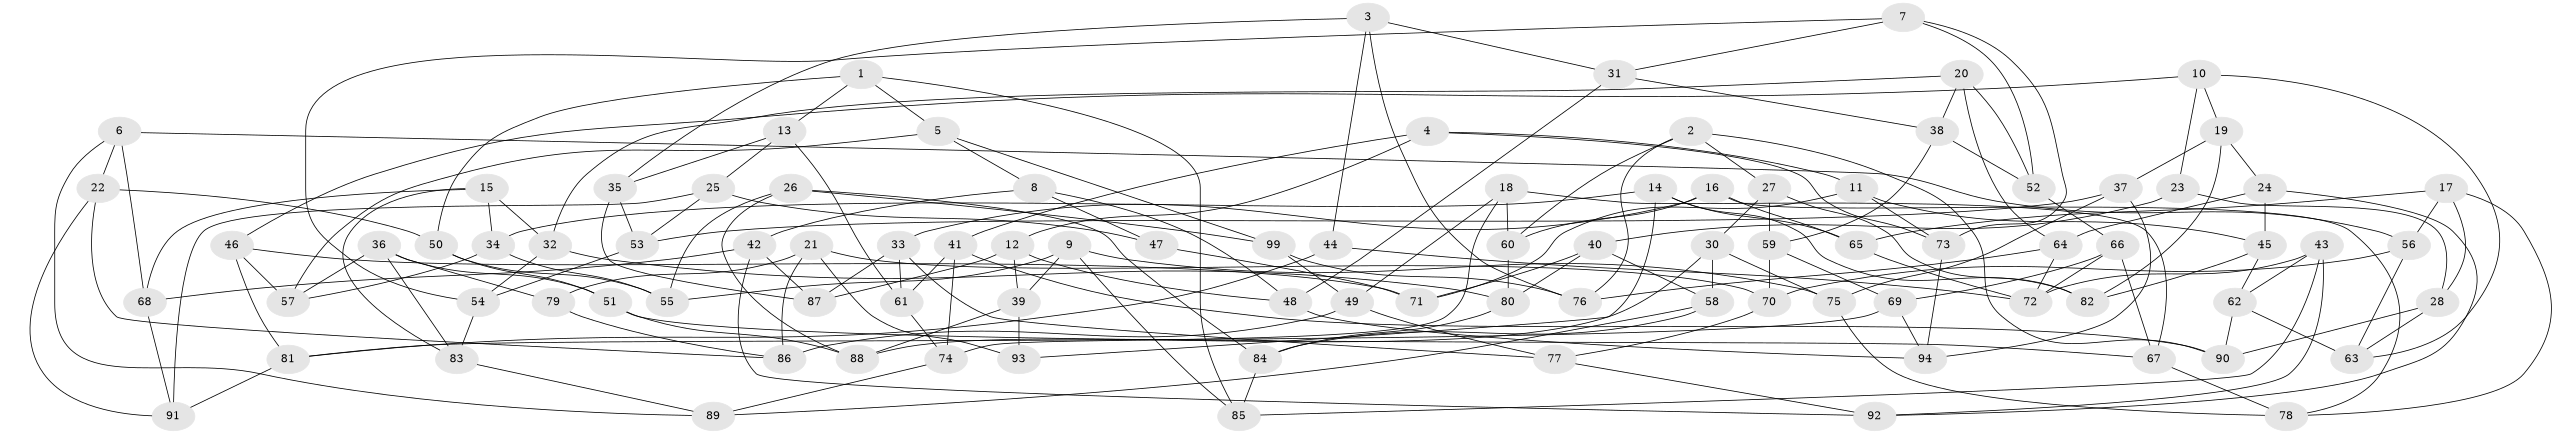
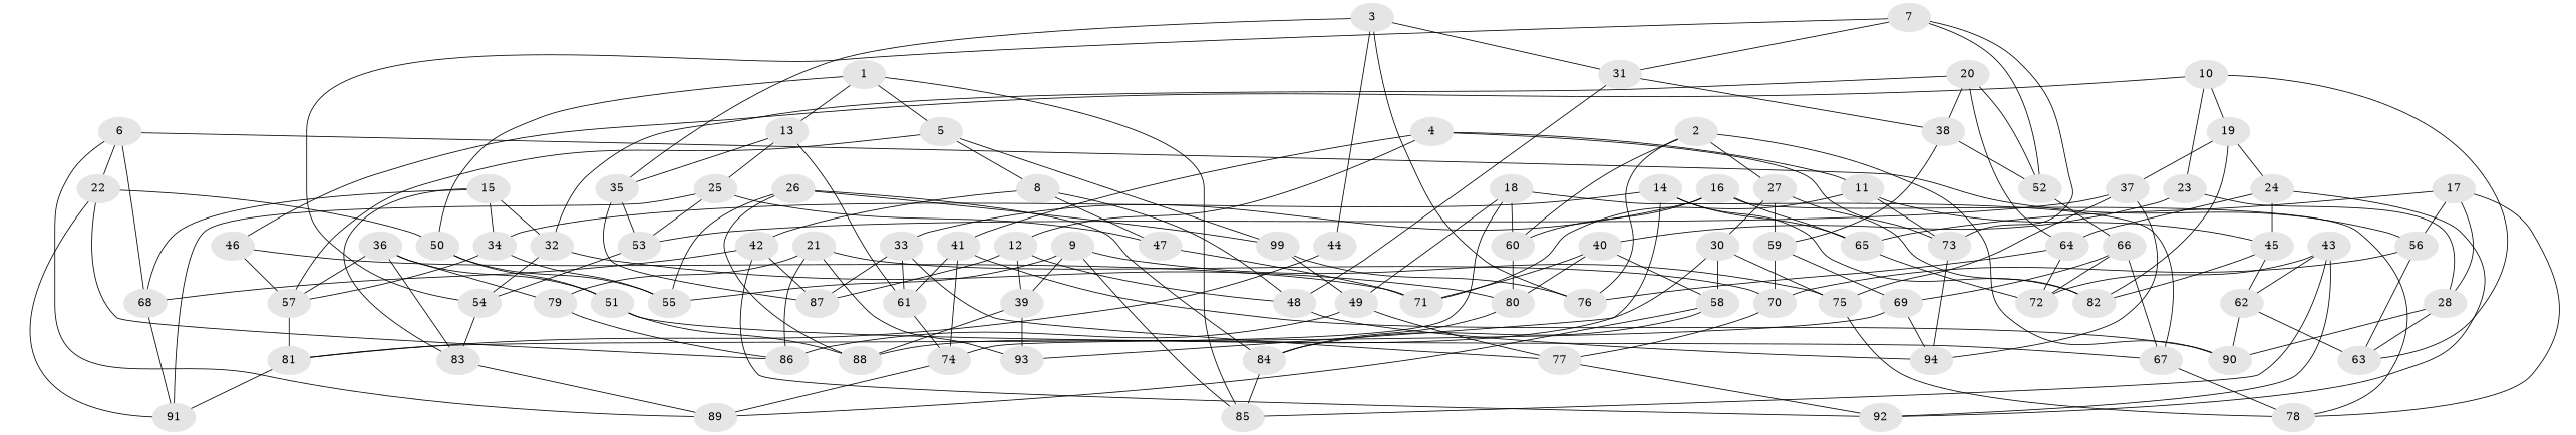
  graph {
    fontname="DejaVu Serif"
    node [color=gray90 fontname="DejaVu Serif" style=filled]
    edge [fontname="DejaVu Serif"]
    1
    5
    13
    50
    85
    8
    n7 [label=99]
    57
    35
    25
    61
    55
    51
    2
    27
    60
    76
    90
    82
    30
    59
    80
    3
    31
    44
    48
    38
    87
    53
    72
    81
    4
    11
    12
    41
    73
    45
    71
    39
    74
    94
    42
    47
    49
    6
    22
    56
    68
    89
    86
    91
    63
    70
    7
    52
    54
    66
    83
    92
    9
    75
    93
    88
    78
    10
    19
    23
    46
    24
    37
    28
    40
    62
    14
    34
    65
    15
    32
    16
    33
    77
    17
    18
    67
    64
    20
    21
    79
    58
    26
    84
    69
    36
    43
    1 -- 5
    1 -- 13
    1 -- 50
    1 -- 85
    5 -- 8
    5 -- n7
    5 -- 57
    13 -- 35
    13 -- 25
    13 -- 61
    50 -- 55
    50 -- 51
    8 -- 48
    8 -- 42
    8 -- 47
    n7 -- 76
    n7 -- 49
    35 -- 87
    35 -- 53
    25 -- 53
    25 -- 47
    25 -- 91
    61 -- 74
    51 -- 88
    51 -- 67
    2 -- 27
    2 -- 60
    2 -- 76
    2 -- 90
    27 -- 82
    27 -- 30
    27 -- 59
    60 -- 80
    30 -- 75
    30 -- 88
    30 -- 58
    59 -- 70
    59 -- 69
    80 -- 84
    3 -- 35
    3 -- 76
    3 -- 31
    3 -- 44
    31 -- 48
    31 -- 38
-   44 -- 72
    44 -- 81
    48 -- 94
    38 -- 59
    38 -- 52
    53 -- 54
    81 -- 91
    4 -- 11
    4 -- 12
    4 -- 41
    4 -- 73
    11 -- 73
    11 -- 45
    11 -- 71
    12 -- 48
    12 -- 87
    12 -- 39
    41 -- 61
    41 -- 90
    41 -- 74
    73 -- 94
    45 -- 82
    45 -- 62
    39 -- 93
    39 -- 88
    74 -- 89
    42 -- 87
    42 -- 68
    42 -- 92
    47 -- 71
    49 -- 86
    49 -- 77
    6 -- 22
    6 -- 56
    6 -- 68
    6 -- 89
    22 -- 50
    22 -- 86
    22 -- 91
    56 -- 63
    56 -- 70
    68 -- 91
    70 -- 77
    7 -- 31
    7 -- 73
    7 -- 52
    7 -- 54
    52 -- 66
    54 -- 83
    66 -- 72
    66 -- 67
    66 -- 69
    83 -- 89
    9 -- 85
    9 -- 55
    9 -- 39
    9 -- 75
    75 -- 78
    10 -- 63
    10 -- 19
    10 -- 23
    10 -- 46
    19 -- 82
    19 -- 24
    19 -- 37
    23 -- 28
    23 -- 40
    46 -- 57
-   46 -- 81
+   57 -- 81
    46 -- 71
    24 -- 45
    24 -- 92
    24 -- 64
    37 -- 53
    37 -- 94
    37 -- 75
    28 -- 90
    28 -- 63
    40 -- 80
    40 -- 71
    40 -- 58
    62 -- 90
    62 -- 63
    14 -- 82
    14 -- 93
    14 -- 34
    14 -- 65
    34 -- 57
    34 -- 55
    65 -- 72
    15 -- 68
    15 -- 83
    15 -- 34
    15 -- 32
    32 -- 80
    32 -- 54
    16 -- 60
    16 -- 78
    16 -- 65
    16 -- 33
    33 -- 61
    33 -- 87
    33 -- 77
    77 -- 92
    17 -- 56
    17 -- 78
    17 -- 28
    17 -- 65
    18 -- 60
    18 -- 74
    18 -- 49
    18 -- 67
    67 -- 78
    64 -- 76
    64 -- 72
    20 -- 38
    20 -- 52
    20 -- 32
    20 -- 64
    21 -- 86
    21 -- 70
    21 -- 93
    21 -- 79
    79 -- 86
    58 -- 89
    58 -- 84
    26 -- n7
    26 -- 55
    26 -- 88
    26 -- 84
    84 -- 85
    69 -- 81
    69 -- 94
    36 -- 57
    36 -- 51
    36 -- 83
    36 -- 79
    43 -- 85
    43 -- 72
    43 -- 92
    43 -- 62
  }
